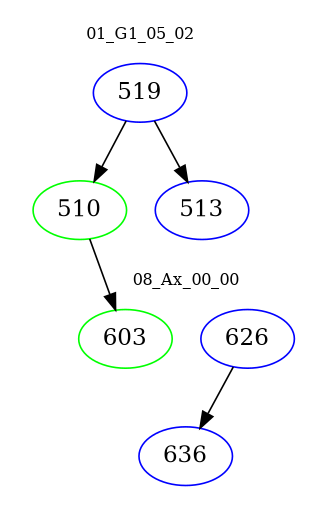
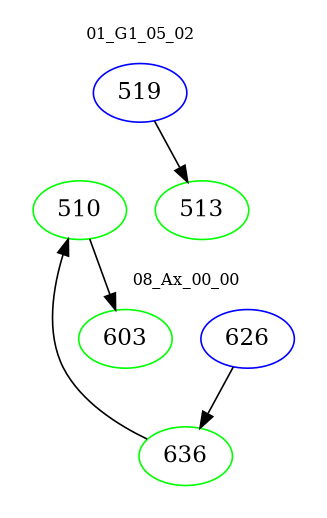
  digraph {
    node [color=green]
    edge [color=black]
    n1 [color=blue label=626]
    n2 [label=603]
-   n3 [color=blue label=636]
+   n3 [label=636]
    n4 [color=blue label=519]
    n5 [label=510]
-   n6 [color=blue label=513]
+   n6 [label=513]
    subgraph cluster_1 {
      color=white
      fontsize=10
      label="08_Ax_00_00"
      n1
      n2
      n3
    }
    subgraph cluster_2 {
      color=white
      fontsize=10
      label="01_G1_05_02"
      n4
      n5
      n6
    }
    n1 -> n3
-   n4 -> n5
+   n3 -> n5
    n4 -> n6
    n5 -> n2
  }
